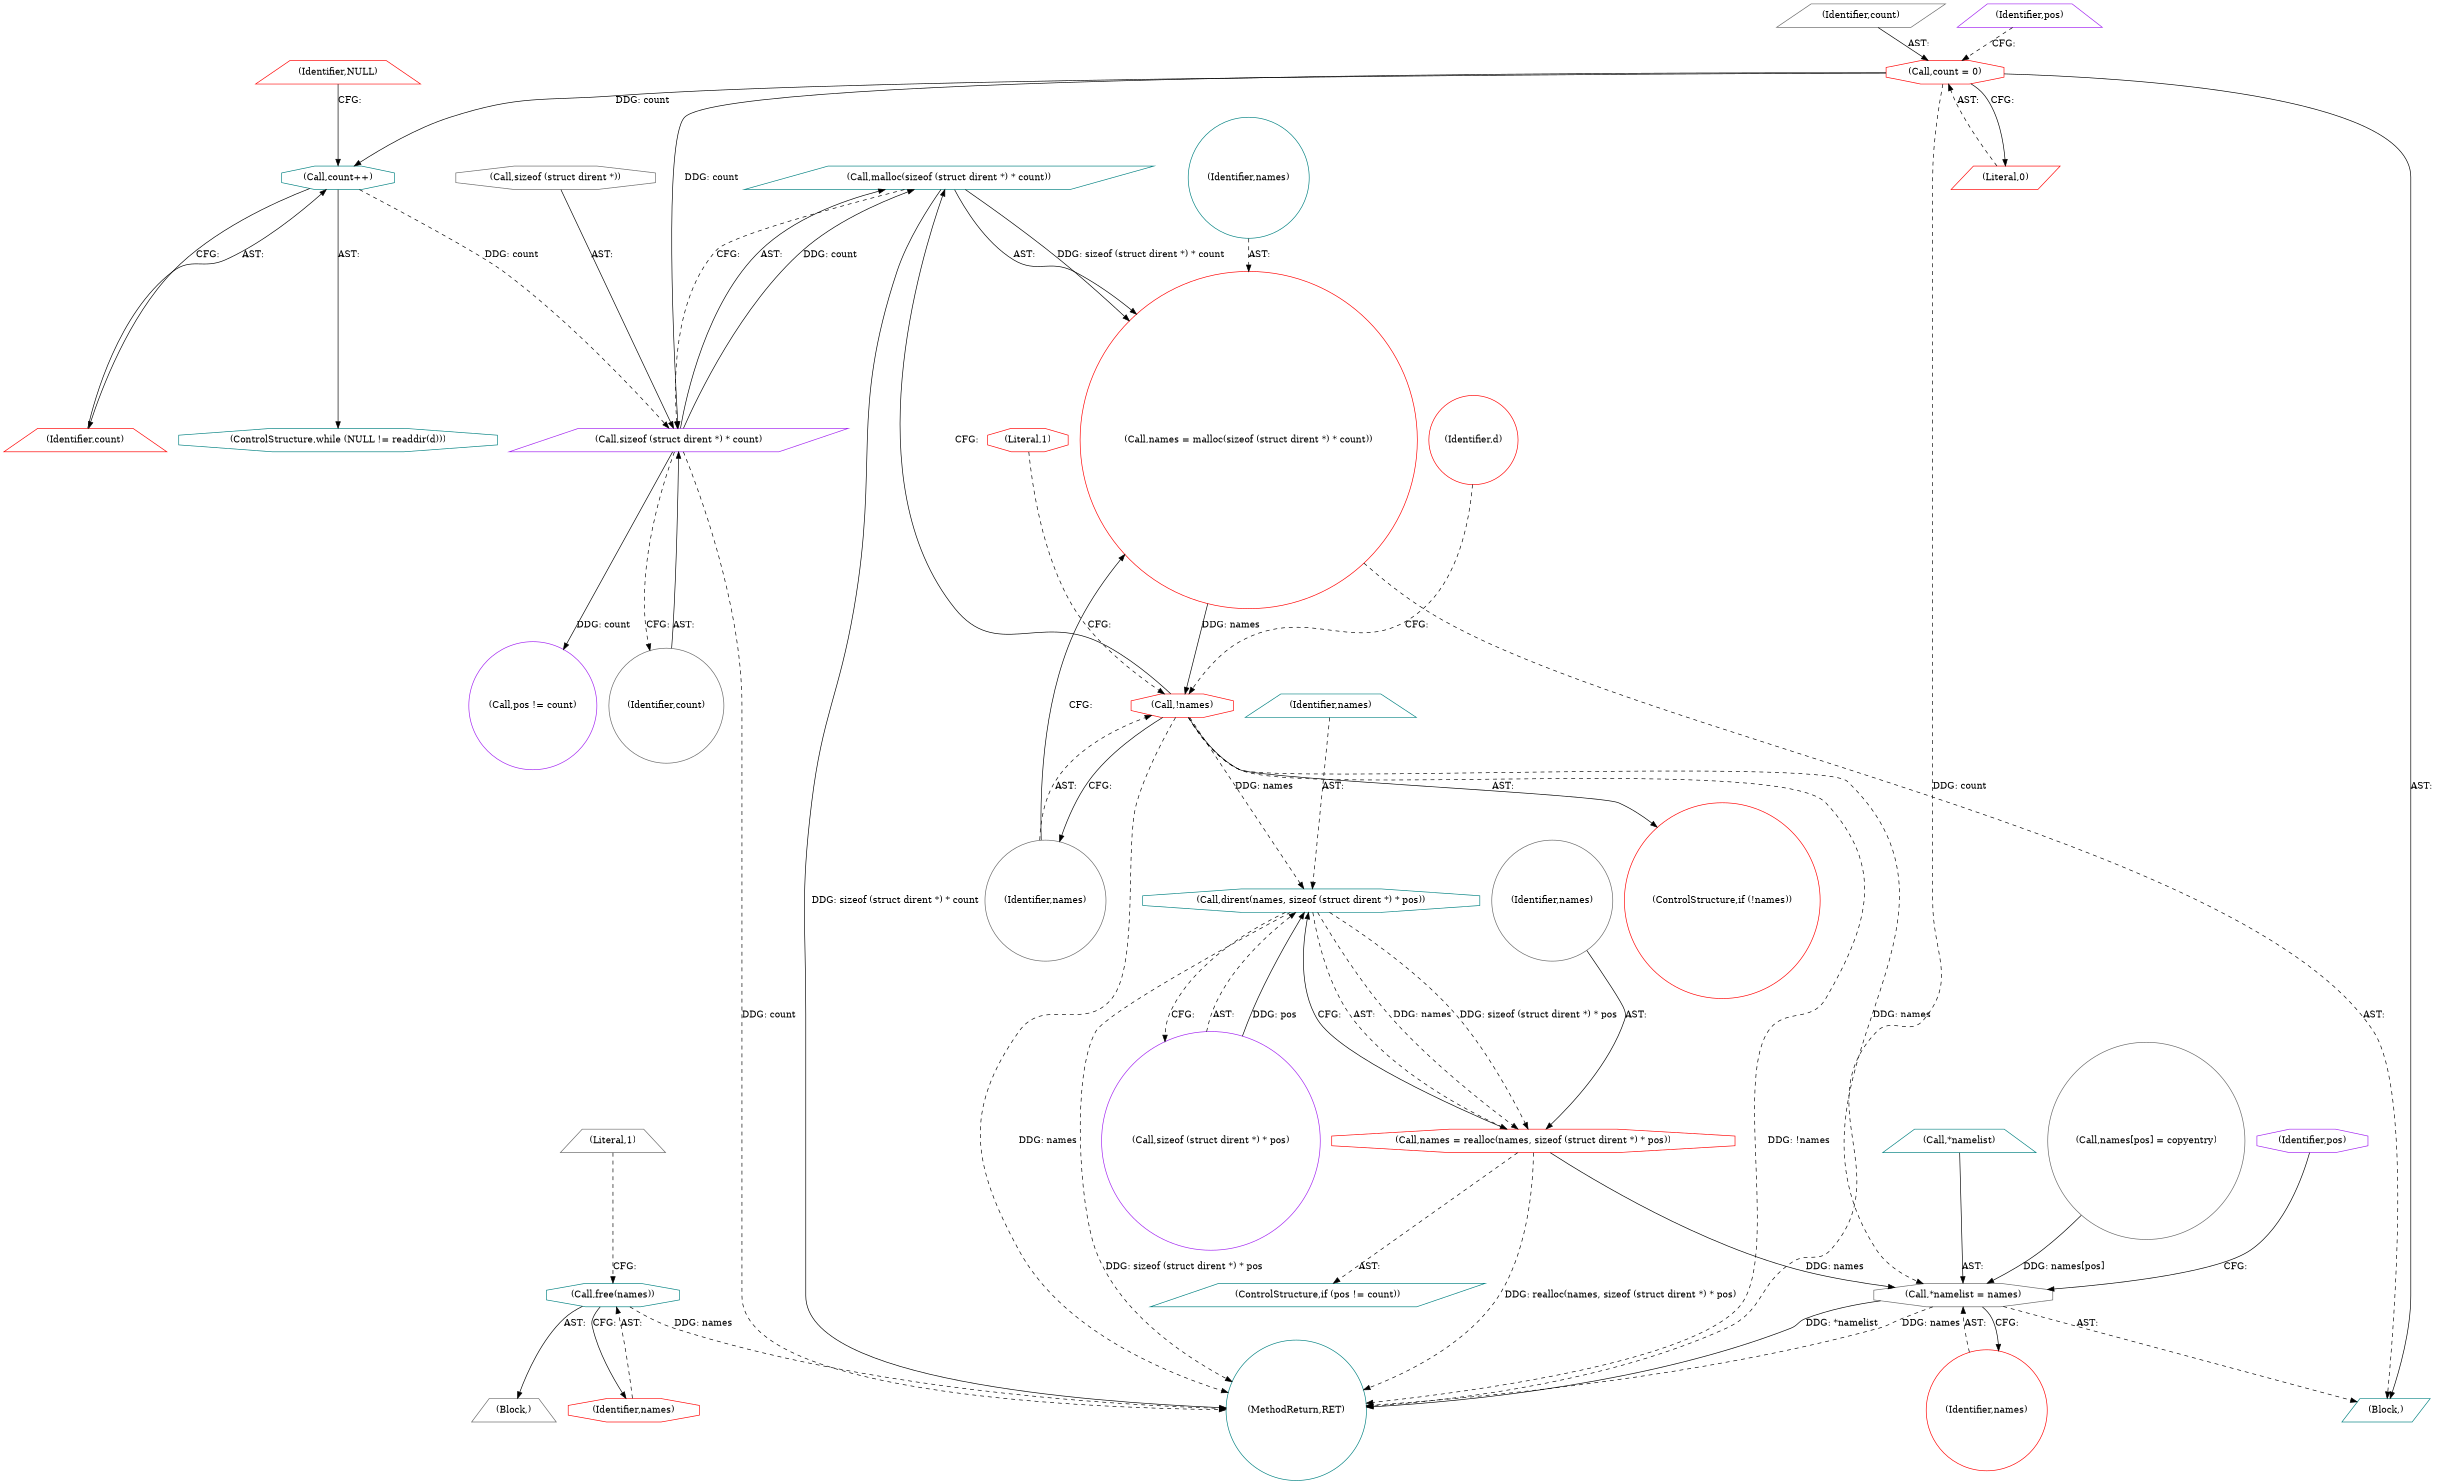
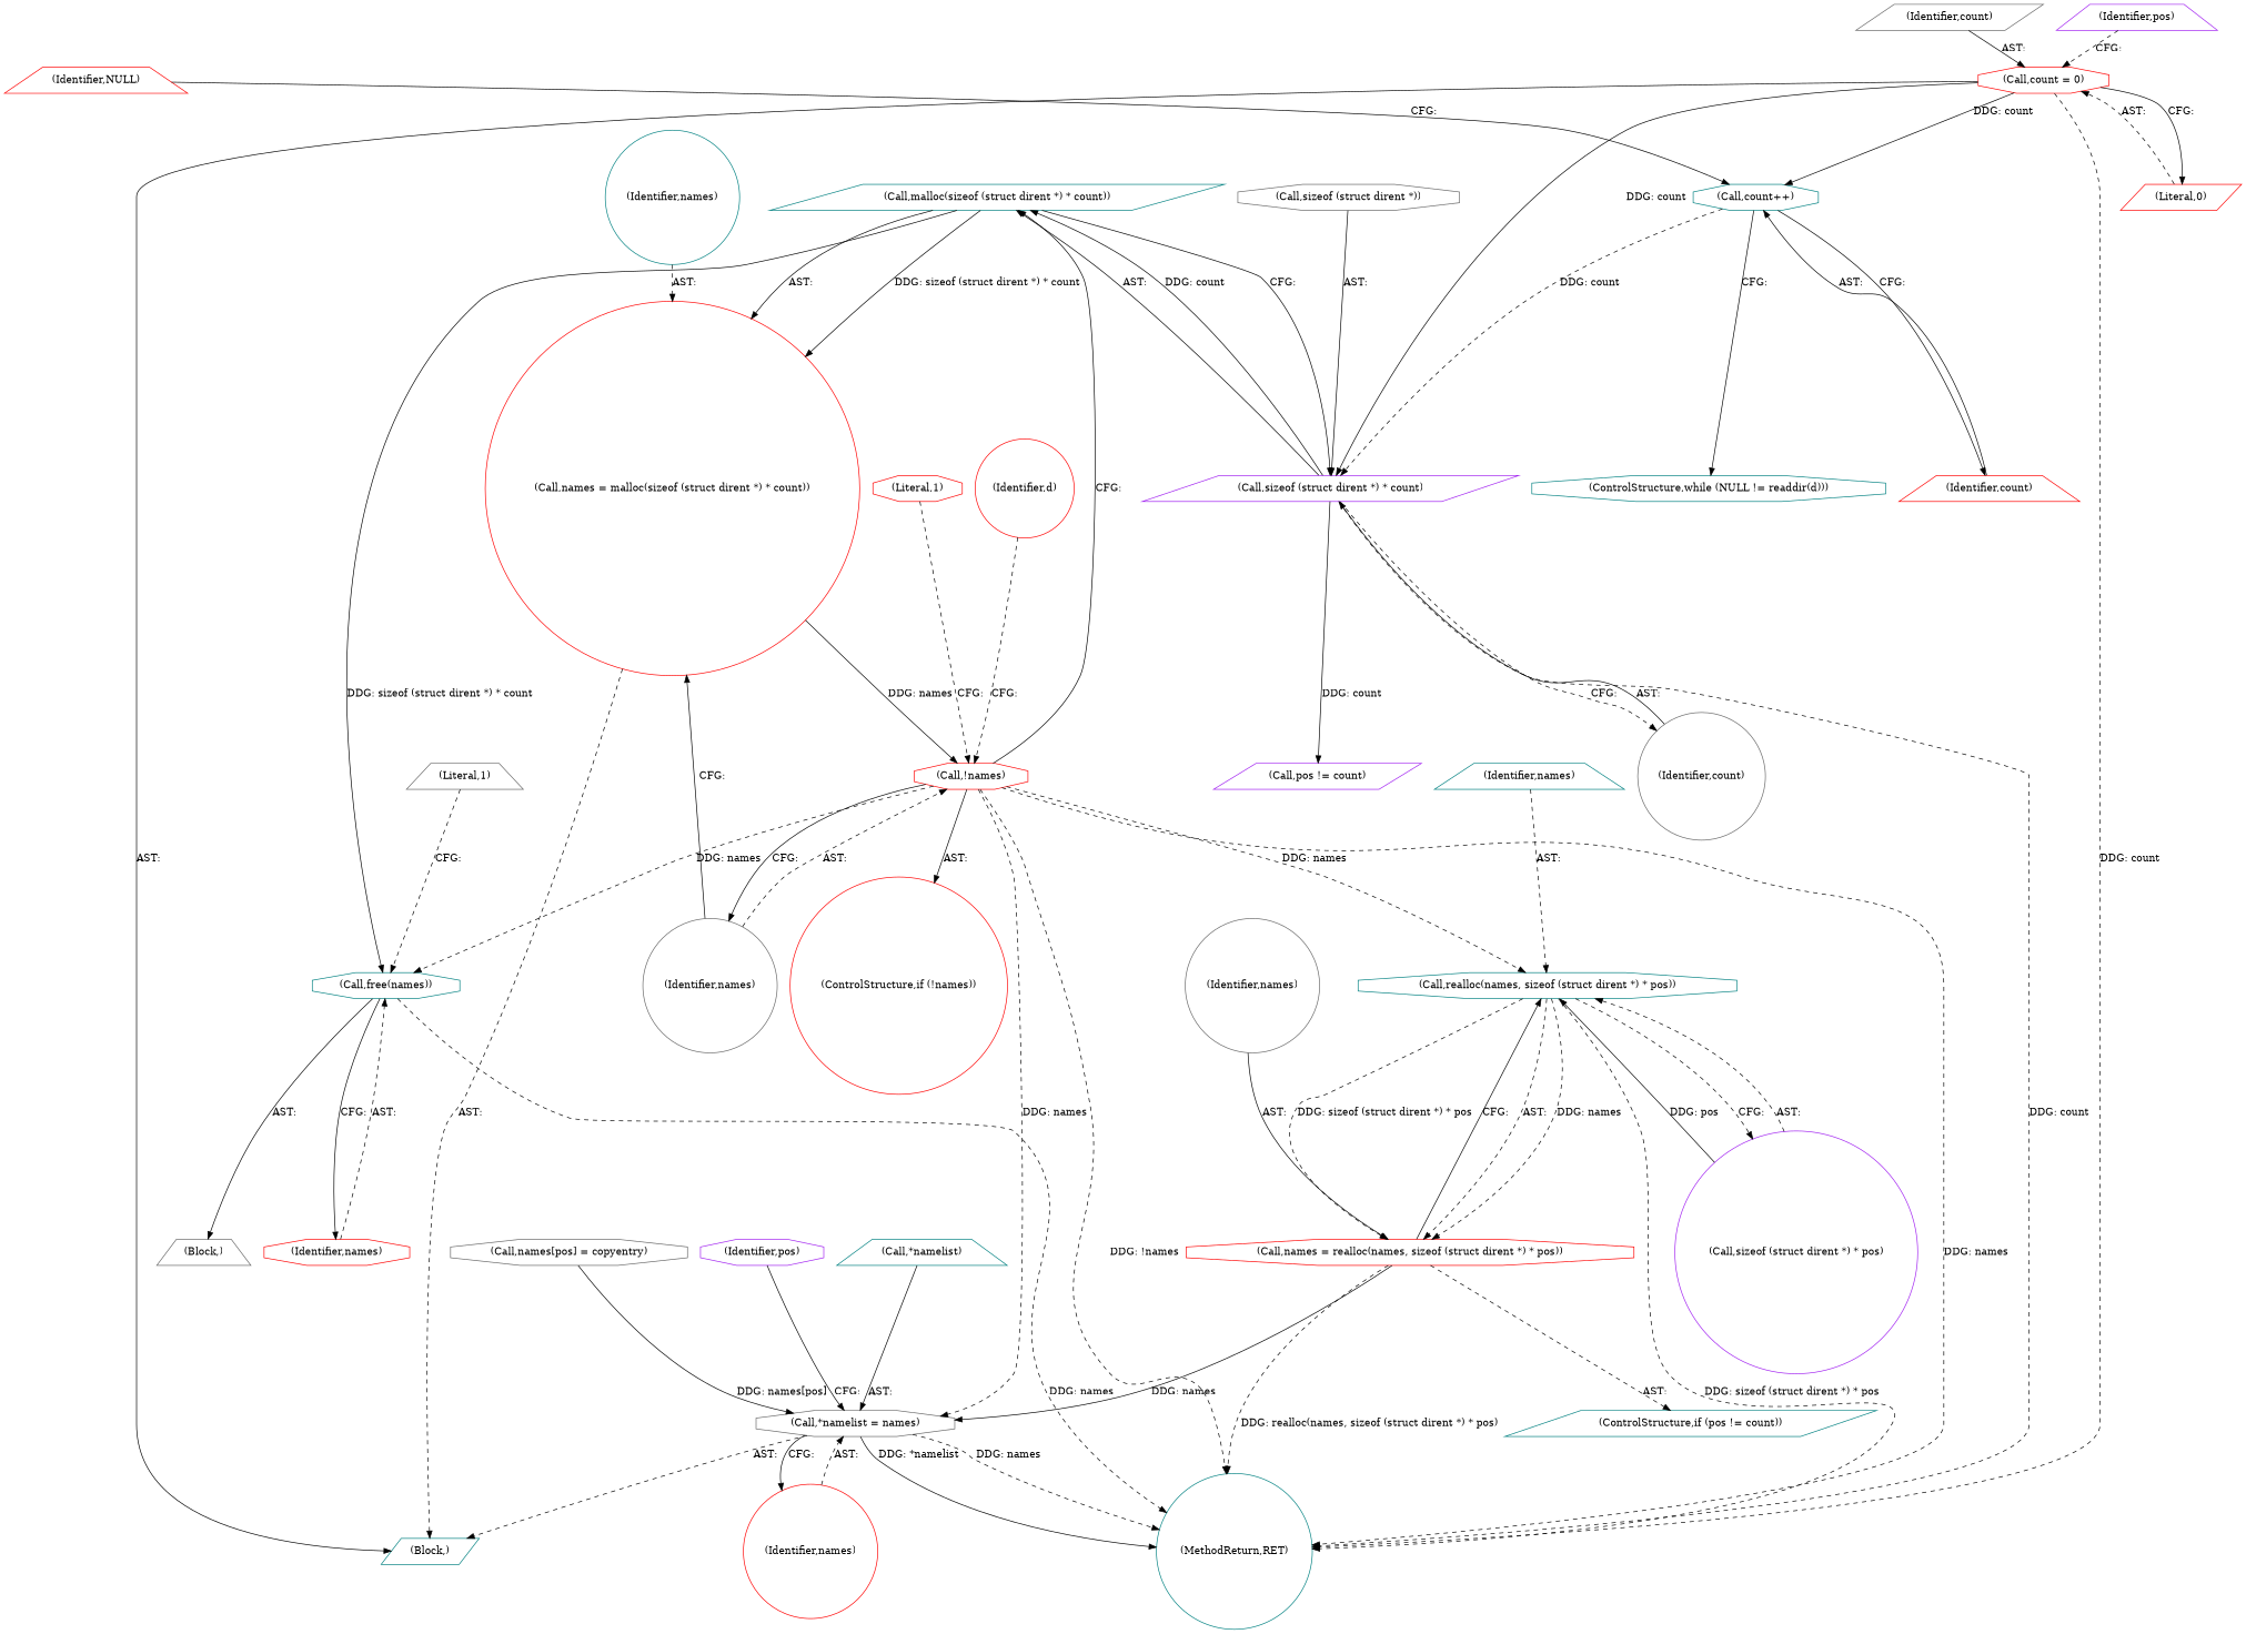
  digraph {
    node [color=red shape=octagon]
    edge [style=solid]
    n1 [color=teal label="(Call,malloc(sizeof (struct dirent *) * count))" shape=parallelogram]
    n2 [color=purple label="(Call,sizeof (struct dirent *) * count)" shape=parallelogram]
    n3 [label="(Call,names = malloc(sizeof (struct dirent *) * count))" shape=circle]
    n4 [color=teal label="(MethodReturn,RET)" shape=circle]
    n5 [color=gray40 label="(Identifier,count)" shape=circle]
-   n6 [color=purple label="(Call,pos != count)" shape=circle]
+   n6 [color=purple label="(Call,pos != count)" shape=parallelogram]
    n7 [color=teal label="(Block,)" shape=parallelogram]
    n8 [label="(Call,!names)"]
    n9 [color=teal label="(Call,count++)"]
    n10 [label="(Identifier,count)" shape=trapezium]
    n11 [color=teal label="(ControlStructure,while (NULL != readdir(d)))"]
    n12 [label="(Call,count = 0)"]
    n13 [label="(Literal,0)" shape=parallelogram]
    n14 [color=teal label="(Call,free(names))"]
-   n15 [color=teal label="(Call,dirent(names, sizeof (struct dirent *) * pos))"]
+   n15 [color=teal label="(Call,realloc(names, sizeof (struct dirent *) * pos))"]
    n16 [color=gray40 label="(Call,*namelist = names)"]
    n17 [color=gray40 label="(Identifier,names)" shape=circle]
    n18 [label="(ControlStructure,if (!names))" shape=circle]
    n19 [label="(Identifier,names)"]
    n20 [color=gray40 label="(Block,)" shape=trapezium]
    n21 [label="(Call,names = realloc(names, sizeof (struct dirent *) * pos))"]
    n22 [color=purple label="(Call,sizeof (struct dirent *) * pos)" shape=circle]
    n23 [label="(Identifier,names)" shape=circle]
    n24 [color=teal label="(ControlStructure,if (pos != count))" shape=parallelogram]
    n25 [color=teal label="(Call,*namelist)" shape=trapezium]
    n26 [label="(Identifier,NULL)" shape=trapezium]
    n27 [color=gray40 label="(Identifier,count)" shape=parallelogram]
-   n28 [color=gray40 label="(Call,names[pos] = copyentry)" shape=circle]
+   n28 [color=gray40 label="(Call,names[pos] = copyentry)"]
    n29 [label="(Literal,1)"]
    n30 [color=purple label="(Identifier,pos)" shape=trapezium]
    n31 [label="(Identifier,d)" shape=circle]
    n32 [color=purple label="(Identifier,pos)"]
    n33 [color=gray40 label="(Call,sizeof (struct dirent *))"]
    n34 [color=teal label="(Identifier,names)" shape=trapezium]
    n35 [color=gray40 label="(Identifier,names)" shape=circle]
    n36 [color=gray40 label="(Literal,1)" shape=trapezium]
    n37 [color=teal label="(Identifier,names)" shape=circle]
-   n1 -> n2 [label="CFG: " style=dashed]
+   n1 -> n2 [label="CFG: "]
    n1 -> n3 [label="AST: "]
    n1 -> n3 [label="DDG: sizeof (struct dirent *) * count"]
-   n1 -> n4 [label="DDG: sizeof (struct dirent *) * count"]
+   n1 -> n14 [label="DDG: sizeof (struct dirent *) * count"]
    n2 -> n1 [label="AST: "]
    n2 -> n1 [label="DDG: count"]
    n2 -> n4 [label="DDG: count" style=dashed]
    n2 -> n5 [label="CFG: " style=dashed]
    n2 -> n6 [label="DDG: count"]
    n3 -> n7 [label="AST: " style=dashed]
    n3 -> n8 [label="DDG: names"]
    n5 -> n2 [label="AST: "]
    n8 -> n1 [label="CFG: "]
    n8 -> n4 [label="DDG: !names" style=dashed]
    n8 -> n4 [label="DDG: names" style=dashed]
+   n8 -> n14 [label="DDG: names" style=dashed]
    n8 -> n15 [label="DDG: names" style=dashed]
    n8 -> n16 [label="DDG: names" style=dashed]
    n8 -> n17 [label="CFG: "]
    n8 -> n18 [label="AST: "]
    n9 -> n2 [label="DDG: count" style=dashed]
    n9 -> n10 [label="CFG: "]
-   n9 -> n11 [label="AST: "]
+   n9 -> n11 [label="CFG: "]
    n10 -> n9 [label="AST: "]
    n12 -> n2 [label="DDG: count"]
    n12 -> n4 [label="DDG: count" style=dashed]
    n12 -> n7 [label="AST: "]
    n12 -> n9 [label="DDG: count"]
    n12 -> n13 [label="CFG: "]
    n13 -> n12 [label="AST: " style=dashed]
    n14 -> n4 [label="DDG: names" style=dashed]
    n14 -> n19 [label="CFG: "]
    n14 -> n20 [label="AST: "]
    n15 -> n4 [label="DDG: sizeof (struct dirent *) * pos" style=dashed]
    n15 -> n21 [label="AST: " style=dashed]
    n15 -> n21 [label="DDG: names" style=dashed]
    n15 -> n21 [label="DDG: sizeof (struct dirent *) * pos" style=dashed]
    n15 -> n22 [label="CFG: " style=dashed]
    n16 -> n4 [label="DDG: *namelist"]
    n16 -> n4 [label="DDG: names" style=dashed]
    n16 -> n7 [label="AST: " style=dashed]
    n16 -> n23 [label="CFG: "]
    n17 -> n3 [label="CFG: "]
    n17 -> n8 [label="AST: " style=dashed]
    n19 -> n14 [label="AST: " style=dashed]
    n21 -> n4 [label="DDG: realloc(names, sizeof (struct dirent *) * pos)" style=dashed]
    n21 -> n15 [label="CFG: "]
    n21 -> n16 [label="DDG: names"]
    n21 -> n24 [label="AST: " style=dashed]
    n22 -> n15 [label="AST: " style=dashed]
    n22 -> n15 [label="DDG: pos"]
    n23 -> n16 [label="AST: " style=dashed]
    n25 -> n16 [label="AST: "]
    n26 -> n9 [label="CFG: "]
    n27 -> n12 [label="AST: "]
    n28 -> n16 [label="DDG: names[pos]"]
    n29 -> n8 [label="CFG: " style=dashed]
    n30 -> n12 [label="CFG: " style=dashed]
    n31 -> n8 [label="CFG: " style=dashed]
    n32 -> n16 [label="CFG: "]
    n33 -> n2 [label="AST: "]
    n34 -> n15 [label="AST: " style=dashed]
    n35 -> n21 [label="AST: "]
    n36 -> n14 [label="CFG: " style=dashed]
    n37 -> n3 [label="AST: " style=dashed]
  }
